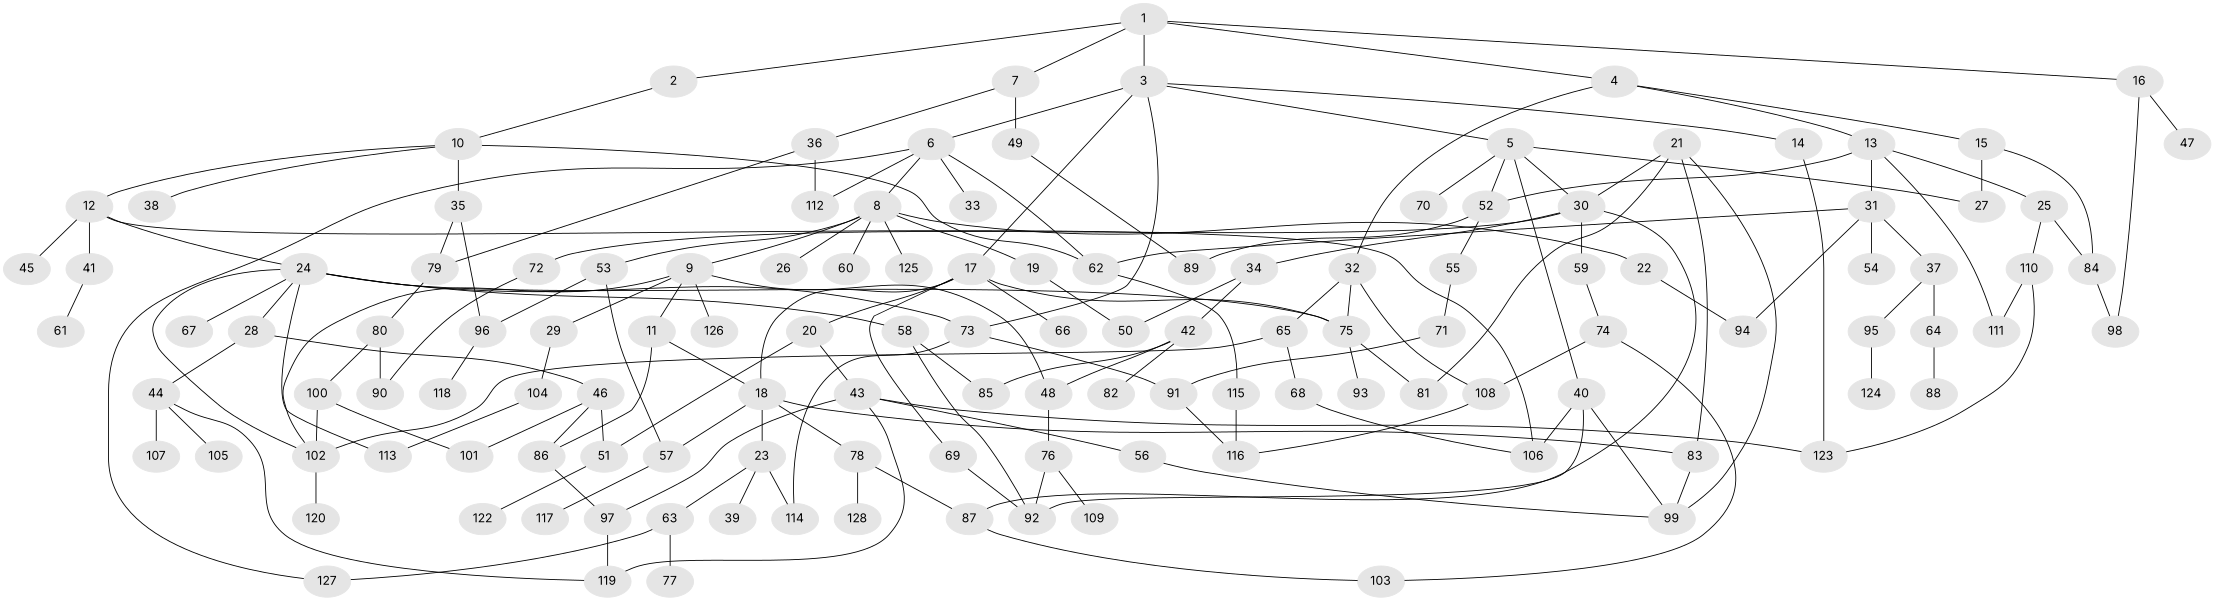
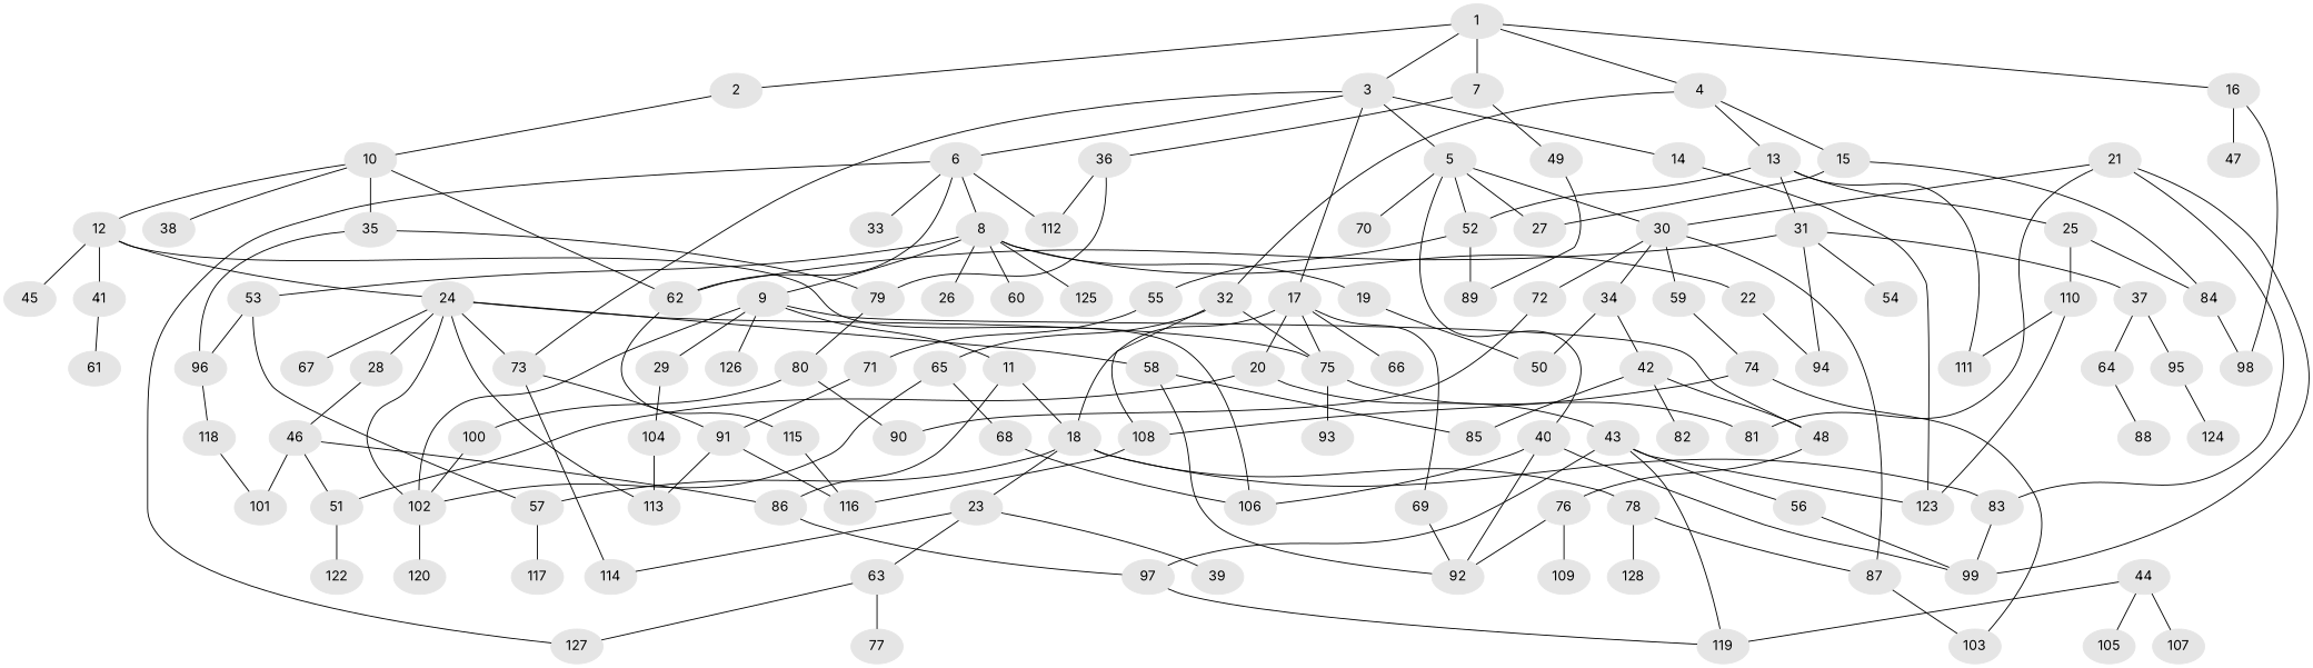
  graph {
    fontname=Inter
    node [color=gray90 fontname=Inter style=filled]
    edge [fontname=Inter]
    1
    2
    3
    4
    7
    16
    10
    5
    6
    14
    17
    73
    13
    15
    32
    36
    49
    47
    98
    62
    12
    35
    38
    27
    30
    40
    52
    70
    8
    33
    112
    127
    123
    18
    20
    66
    69
    75
    114
    91
    25
    31
    111
    84
    65
    108
    34
    59
    72
    87
    106
    99
    92
    89
    55
    9
    19
    22
    26
    53
    60
    125
    115
    79
    11
    29
    48
    102
    126
    50
    94
    57
    96
    86
    104
    76
    120
    24
    41
    45
    23
    78
    83
    97
    28
    58
    67
    113
    61
    110
    37
    54
    43
    51
    81
    93
    21
    39
    63
    117
    128
    56
    119
    122
    77
    44
    46
    85
    105
    107
    101
    42
    74
    90
    103
    64
    95
    68
    116
    82
    80
    118
    88
    124
    109
    71
    100
    1 -- 2
    1 -- 3
    1 -- 4
    1 -- 7
    1 -- 16
    2 -- 10
    3 -- 5
    3 -- 6
    3 -- 14
    3 -- 17
    3 -- 73
    4 -- 13
    4 -- 15
    4 -- 32
    7 -- 36
    7 -- 49
    16 -- 47
    16 -- 98
    10 -- 62
    10 -- 12
    10 -- 35
    10 -- 38
    5 -- 27
    5 -- 30
    5 -- 40
    5 -- 52
    5 -- 70
    6 -- 62
    6 -- 8
    6 -- 33
    6 -- 112
    6 -- 127
    14 -- 123
    17 -- 18
    17 -- 20
    17 -- 66
    17 -- 69
    17 -- 75
    73 -- 114
    73 -- 91
    13 -- 52
    13 -- 25
    13 -- 31
    13 -- 111
    15 -- 27
    15 -- 84
    32 -- 75
    32 -- 65
    32 -- 108
    36 -- 112
    36 -- 79
    49 -- 89
    62 -- 115
    12 -- 106
    12 -- 24
    12 -- 41
    12 -- 45
    35 -- 79
    35 -- 96
    30 -- 34
    30 -- 59
    30 -- 72
    30 -- 87
    40 -- 106
    40 -- 99
    40 -- 92
    52 -- 89
    52 -- 55
    8 -- 9
    8 -- 19
    8 -- 22
    8 -- 26
    8 -- 53
    8 -- 60
    8 -- 125
    18 -- 57
    18 -- 23
    18 -- 78
    18 -- 83
    20 -- 43
    20 -- 51
    69 -- 92
    75 -- 81
    75 -- 93
+   91 -- 113
    91 -- 116
    25 -- 84
    25 -- 110
    31 -- 62
    31 -- 94
    31 -- 37
    31 -- 54
    84 -- 98
    65 -- 102
    65 -- 68
    108 -- 116
    34 -- 50
    34 -- 42
    59 -- 74
    72 -- 90
    87 -- 103
    55 -- 71
    9 -- 11
    9 -- 29
    9 -- 48
    9 -- 102
    9 -- 126
    19 -- 50
    22 -- 94
    53 -- 57
    53 -- 96
    115 -- 116
    79 -- 80
    11 -- 18
    11 -- 86
    29 -- 104
    48 -- 76
    102 -- 120
    57 -- 117
    96 -- 118
    86 -- 97
    104 -- 113
    76 -- 92
    76 -- 109
    24 -- 73
    24 -- 75
    24 -- 102
    24 -- 28
    24 -- 58
    24 -- 67
    24 -- 113
    41 -- 61
    23 -- 114
    23 -- 39
    23 -- 63
    78 -- 87
    78 -- 128
    83 -- 99
    97 -- 119
-   28 -- 44
    28 -- 46
    58 -- 92
    58 -- 85
    110 -- 123
    110 -- 111
    37 -- 64
    37 -- 95
    43 -- 123
    43 -- 97
    43 -- 56
    43 -- 119
    51 -- 122
    21 -- 30
    21 -- 99
    21 -- 83
    21 -- 81
    63 -- 127
    63 -- 77
    56 -- 99
    44 -- 119
    44 -- 105
    44 -- 107
    46 -- 86
    46 -- 51
    46 -- 101
    42 -- 48
    42 -- 85
    42 -- 82
    74 -- 108
    74 -- 103
    64 -- 88
    95 -- 124
    68 -- 106
    80 -- 90
    80 -- 100
    71 -- 91
    100 -- 102
-   100 -- 101
+   118 -- 101
  }
